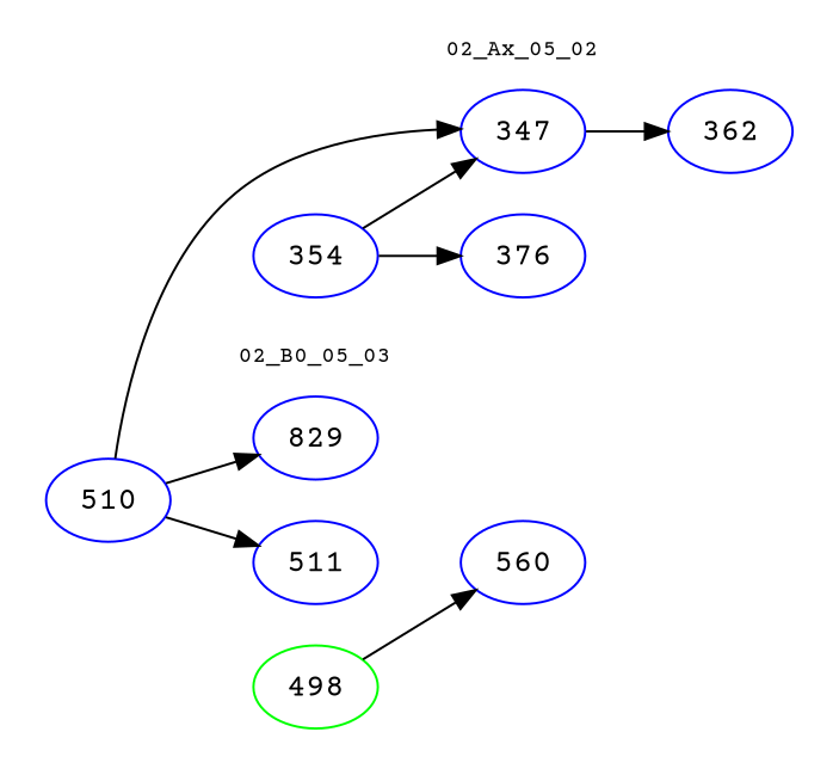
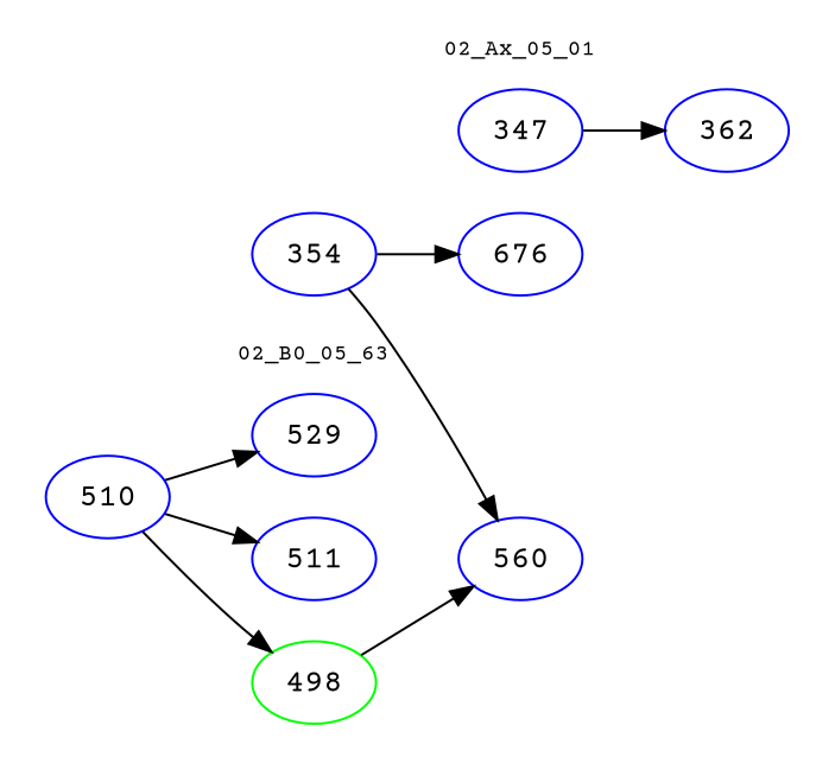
  digraph {
    fontname="Courier Prime"
    rankdir=LR
    node [color=blue fontname="Courier Prime"]
    edge [color=black fontname="Courier Prime"]
    n1 [label=354]
    n2 [label=347]
    n3 [label=362]
-   n4 [label=376]
+   n4 [label=676]
    n5 [label=510]
    n6 [color=green label=498]
    n7 [label=511]
-   n8 [label=829]
+   n8 [label=529]
    n9 [label=560]
    subgraph cluster_1 {
      color=white
      fontsize=10
-     label="02_Ax_05_02"
+     label="02_Ax_05_01"
      n1
      n2
      n3
      n4
    }
    subgraph cluster_2 {
      color=white
      fontsize=10
-     label="02_B0_05_03"
+     label="02_B0_05_63"
      n5
      n6
      n7
      n8
      n9
    }
-   n1 -> n2
+   n1 -> n9
    n1 -> n4
    n2 -> n3
-   n5 -> n2
+   n5 -> n6
    n5 -> n7
    n5 -> n8
    n6 -> n9
  }
